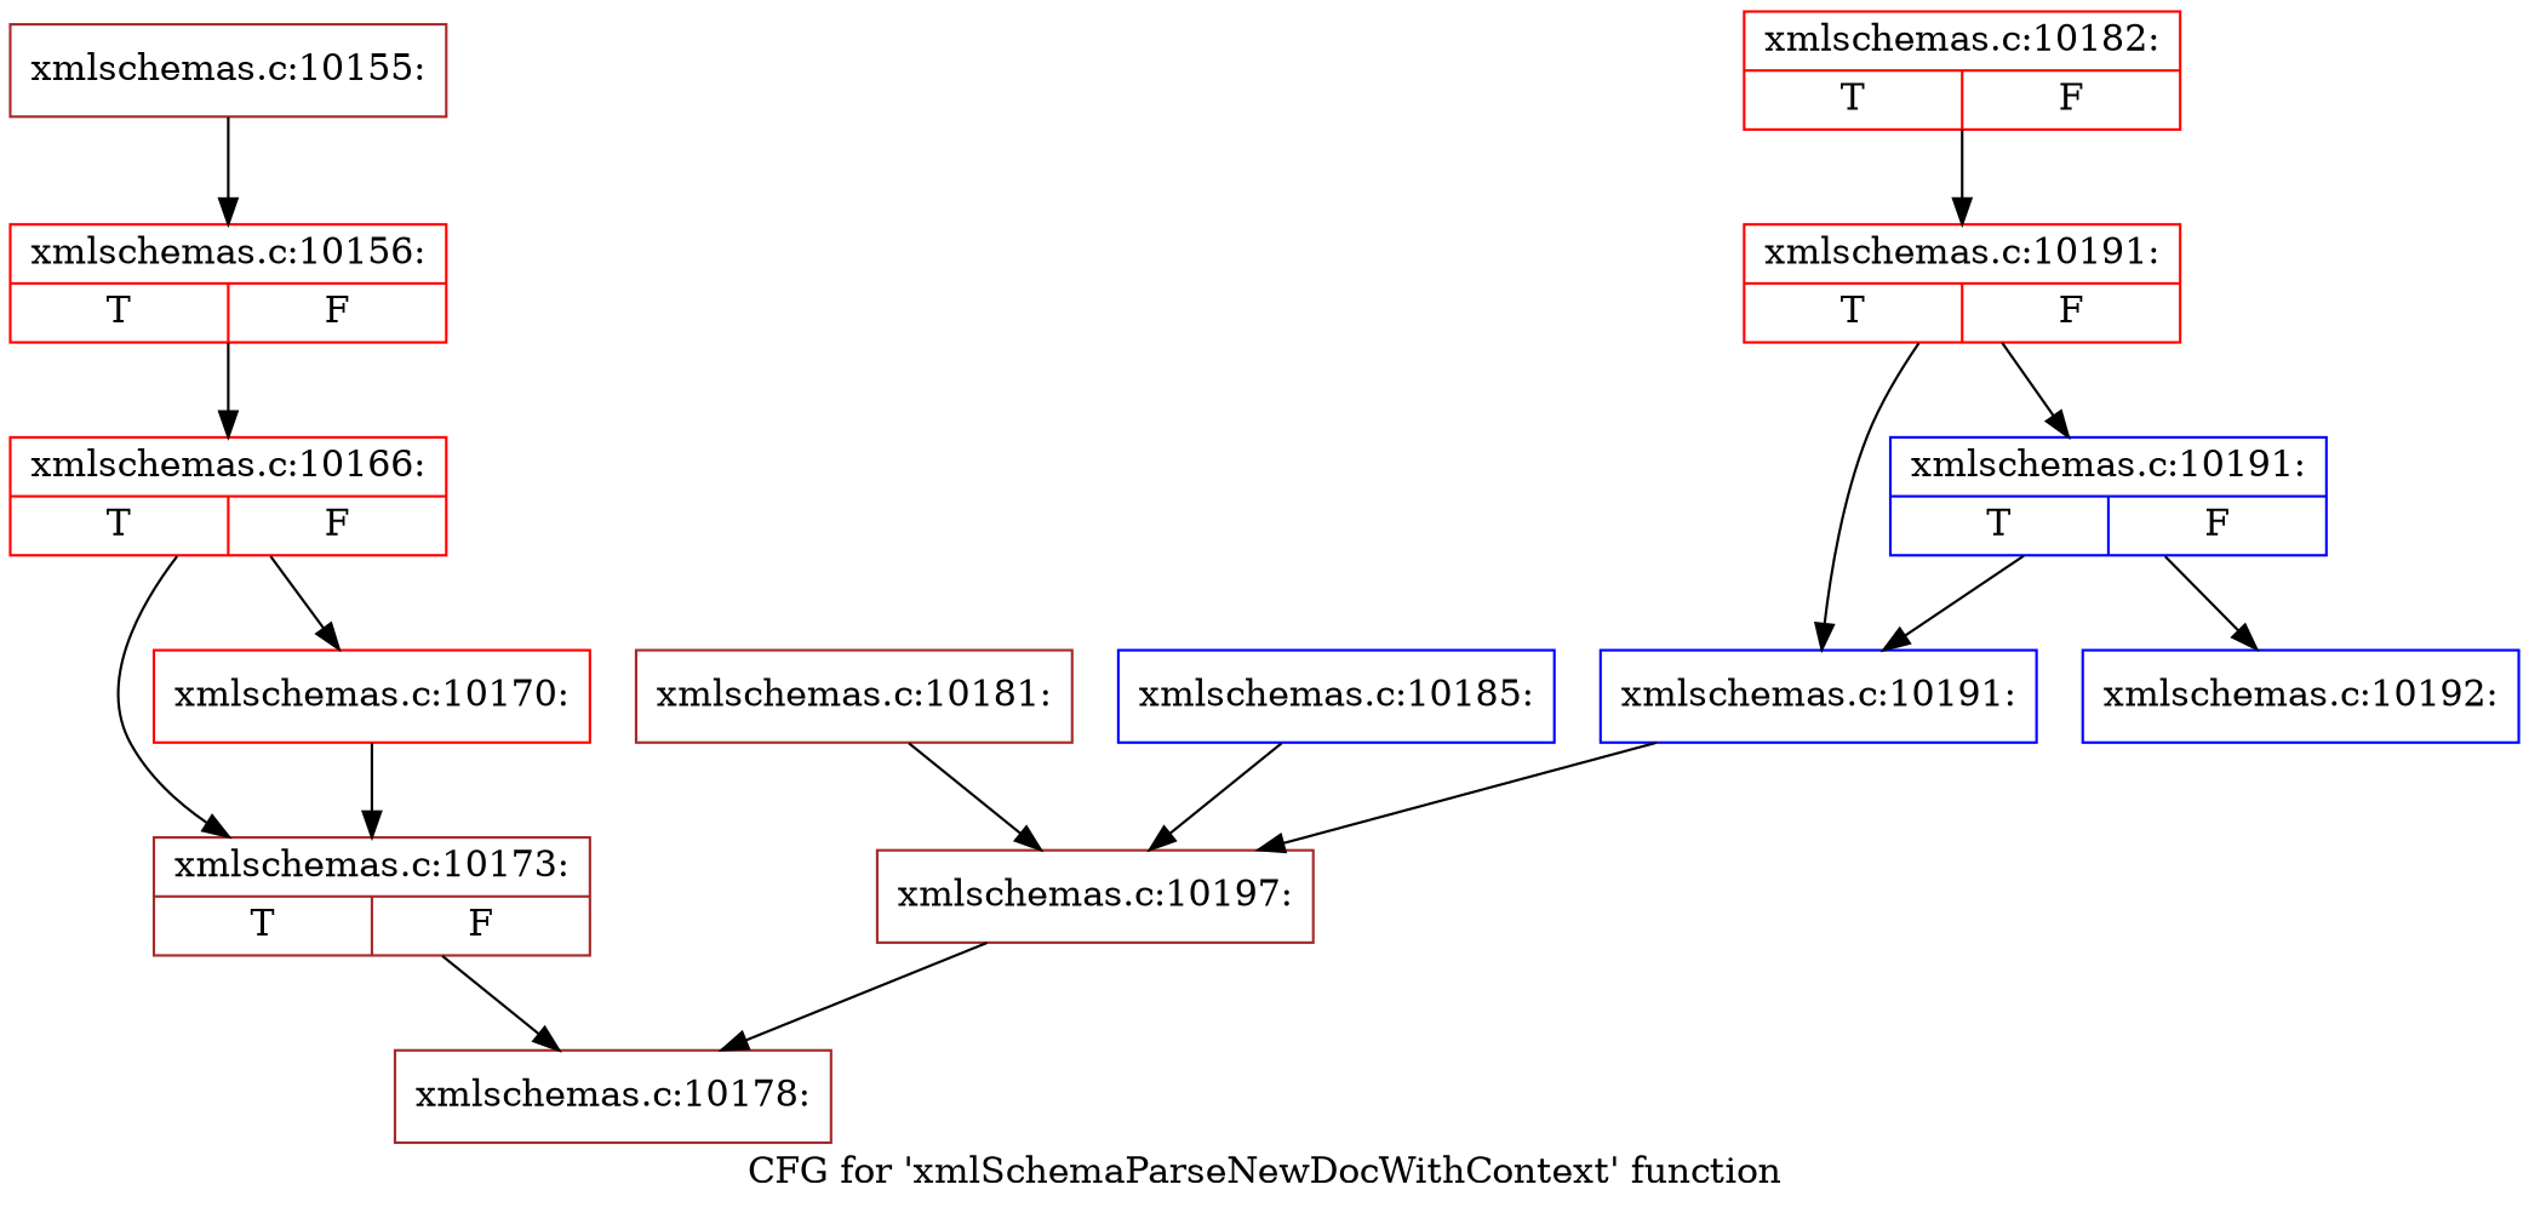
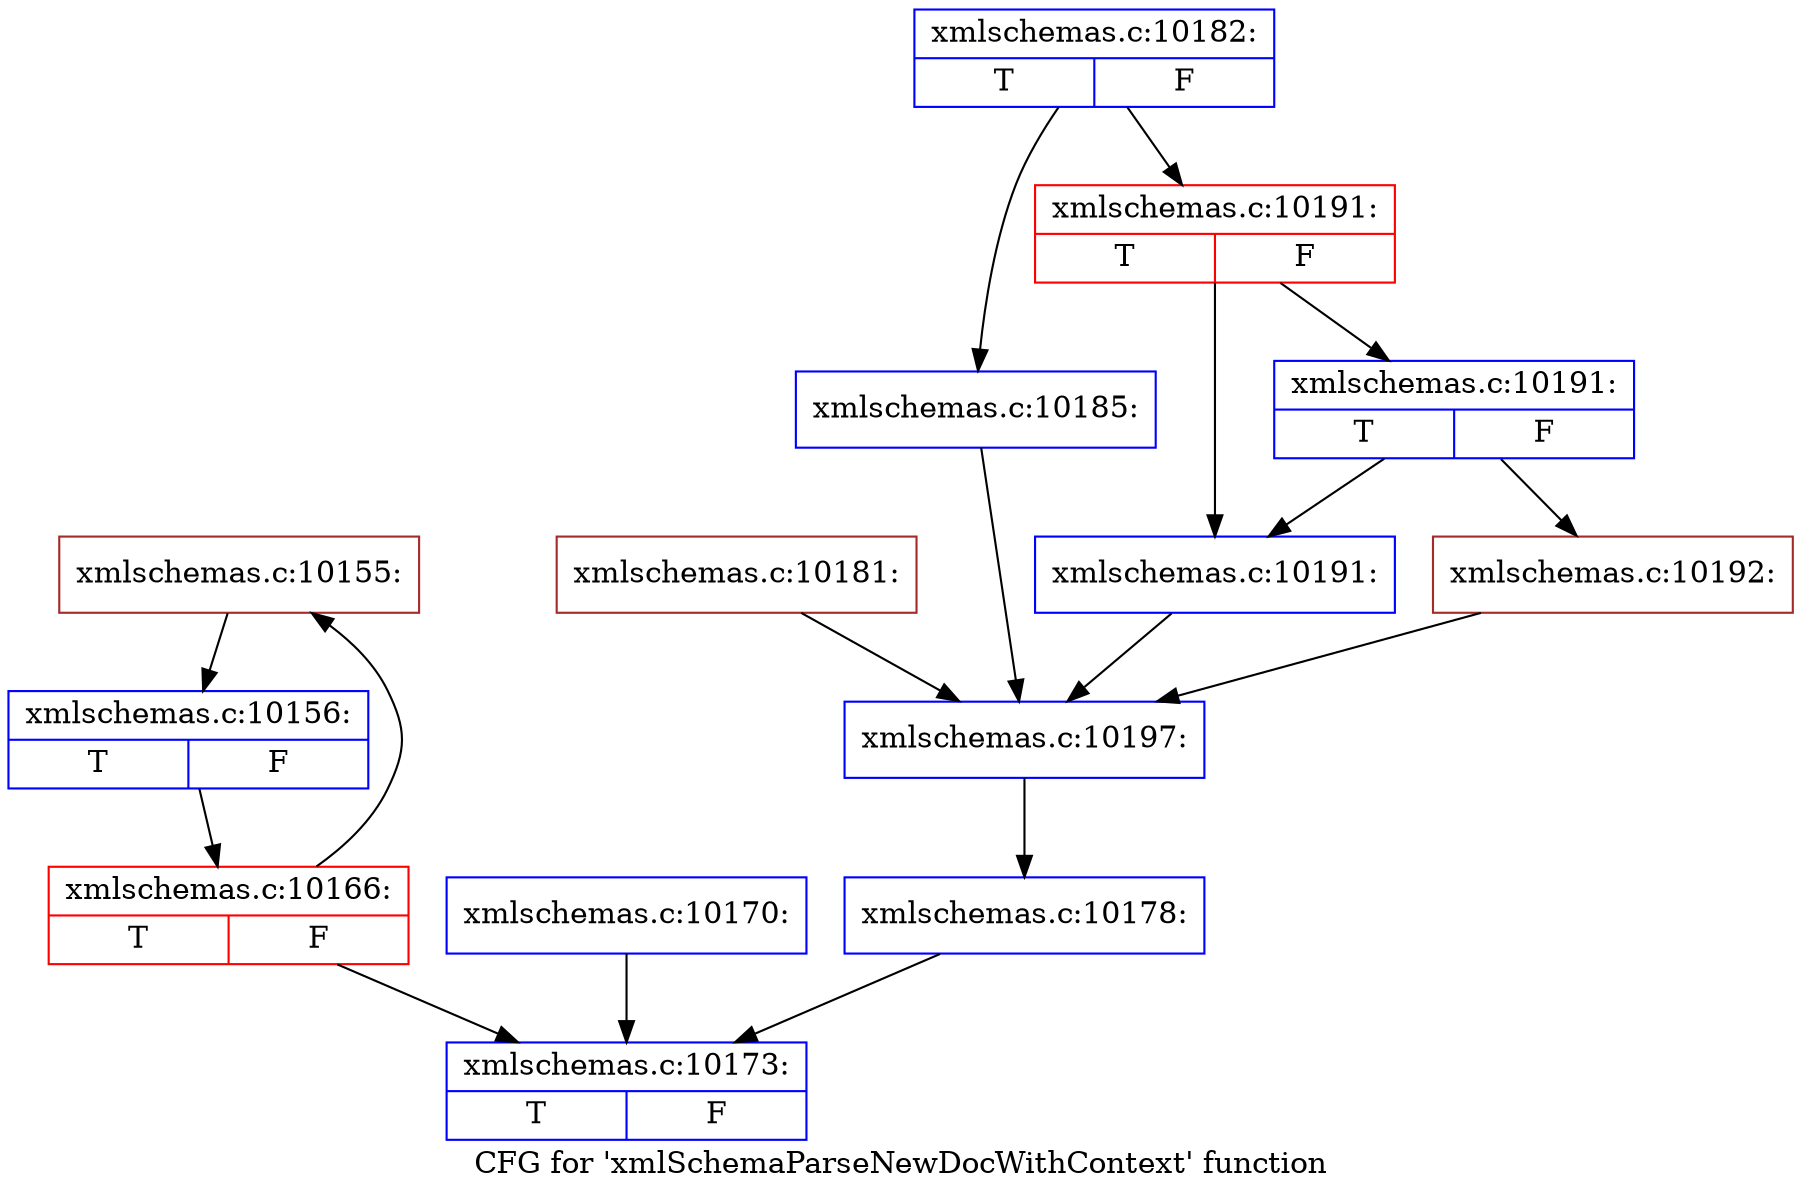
  digraph {
    label="CFG for 'xmlSchemaParseNewDocWithContext' function"
    node [color=brown shape=record]
    n1 [label="{xmlschemas.c:10155:}"]
-   n2 [color=red label="{xmlschemas.c:10156:|{<s0>T|<s1>F}}"]
+   n2 [color=blue label="{xmlschemas.c:10156:|{<s0>T|<s1>F}}"]
    n3 [color=red label="{xmlschemas.c:10166:|{<s0>T|<s1>F}}"]
-   n4 [label="{xmlschemas.c:10173:|{<s0>T|<s1>F}}"]
-   n5 [color=red label="{xmlschemas.c:10170:}"]
-   n6 [label="{xmlschemas.c:10178:}"]
-   n7 [label="{xmlschemas.c:10197:}"]
+   n4 [color=blue label="{xmlschemas.c:10173:|{<s0>T|<s1>F}}"]
+   n5 [color=blue label="{xmlschemas.c:10170:}"]
+   n6 [color=blue label="{xmlschemas.c:10178:}"]
+   n7 [color=blue label="{xmlschemas.c:10197:}"]
    n8 [label="{xmlschemas.c:10181:}"]
-   n9 [color=red label="{xmlschemas.c:10182:|{<s0>T|<s1>F}}"]
+   n9 [color=blue label="{xmlschemas.c:10182:|{<s0>T|<s1>F}}"]
    n10 [color=blue label="{xmlschemas.c:10185:}"]
    n11 [color=red label="{xmlschemas.c:10191:|{<s0>T|<s1>F}}"]
    n12 [color=blue label="{xmlschemas.c:10191:|{<s0>T|<s1>F}}"]
    n13 [color=blue label="{xmlschemas.c:10191:}"]
-   n14 [color=blue label="{xmlschemas.c:10192:}"]
+   n14 [label="{xmlschemas.c:10192:}"]
    n1 -> n2
    n2 -> n3
    n3 -> n4
-   n3 -> n5
-   n4 -> n6
+   n3 -> n1
+   n6 -> n4
    n5 -> n4
    n7 -> n6
    n8 -> n7
+   n9 -> n10
    n9 -> n11
    n10 -> n7
    n11 -> n12
    n11 -> n13
    n12 -> n13
    n12 -> n14
    n13 -> n7
+   n14 -> n7
  }
